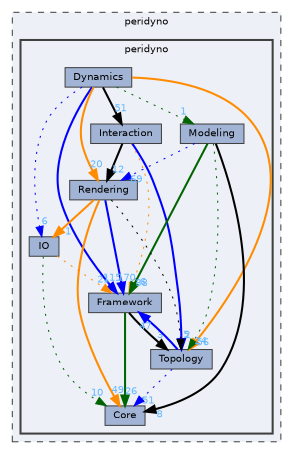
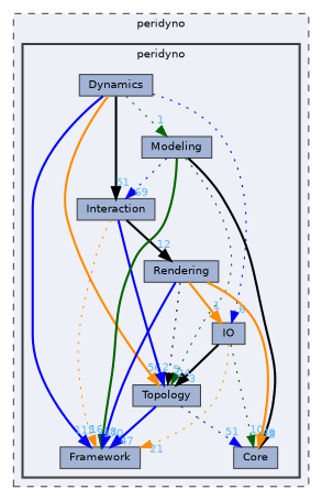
  digraph {
    compound=true
    node [color=grey25 fillcolor="#a2b4d6" fontname=Helvetica fontsize=10 shape=box style=filled]
    edge [color=blue fontcolor=steelblue1 fontname=Helvetica fontsize=10 headlabel=51 labeldistance=1.5 labelfontname=Helvetica labelfontsize=10 style=bold]
    n1 [height=0.2 label=Core width=0.4]
    n2 [height=0.2 label=Dynamics width=0.4]
    n3 [height=0.2 label=Framework width=0.4]
    n4 [height=0.2 label=Interaction width=0.4]
    n5 [height=0.2 label=IO width=0.4]
    n6 [height=0.2 label=Modeling width=0.4]
    n7 [height=0.2 label=Rendering width=0.4]
    n8 [height=0.2 label=Topology width=0.4]
    subgraph cluster_1 {
      bgcolor="#edf0f7"
      fontname=Helvetica
      fontsize=10
      label=peridyno
      pencolor=grey25
      style="filled,dashed"
      subgraph cluster_2 {
        bgcolor="#edf0f7"
        fontname=Helvetica
        fontsize=10
        label=peridyno
        pencolor=grey25
        style="filled,bold"
        n1
        n2
        n3
        n4
        n5
        n6
        n7
        n8
      }
    }
    n2 -> n3 [headlabel=115]
    n2 -> n4 [color=black]
    n2 -> n5 [headlabel=6 style=dotted]
    n2 -> n6 [color=darkgreen headlabel=1 style=dotted]
-   n2 -> n7 [color=darkorange headlabel=20]
    n2 -> n8 [color=darkorange headlabel=56]
-   n3 -> n1 [color=darkgreen headlabel=26]
-   n3 -> n8 [color=black headlabel=3]
+   n5 -> n8 [color=black headlabel=3]
    n4 -> n3 [color=darkorange headlabel=16 style=dotted]
    n4 -> n7 [color=black headlabel=12]
    n4 -> n8 [headlabel=2]
    n5 -> n1 [color=darkgreen headlabel=10 style=dotted]
    n5 -> n3 [color=darkorange headlabel=21 style=dotted]
    n6 -> n1 [color=black headlabel=8]
    n6 -> n3 [color=darkgreen headlabel=38]
-   n6 -> n7 [headlabel=69 style=dotted]
+   n6 -> n4 [headlabel=69 style=dotted]
    n6 -> n8 [color=darkgreen headlabel=24 style=dotted]
    n7 -> n1 [color=darkorange headlabel=49]
    n7 -> n3 [headlabel=170]
    n7 -> n5 [color=darkorange headlabel=1]
    n7 -> n8 [color=black headlabel=5 style=dotted]
    n8 -> n1 [style=dotted]
    n8 -> n3 [headlabel=47]
  }
